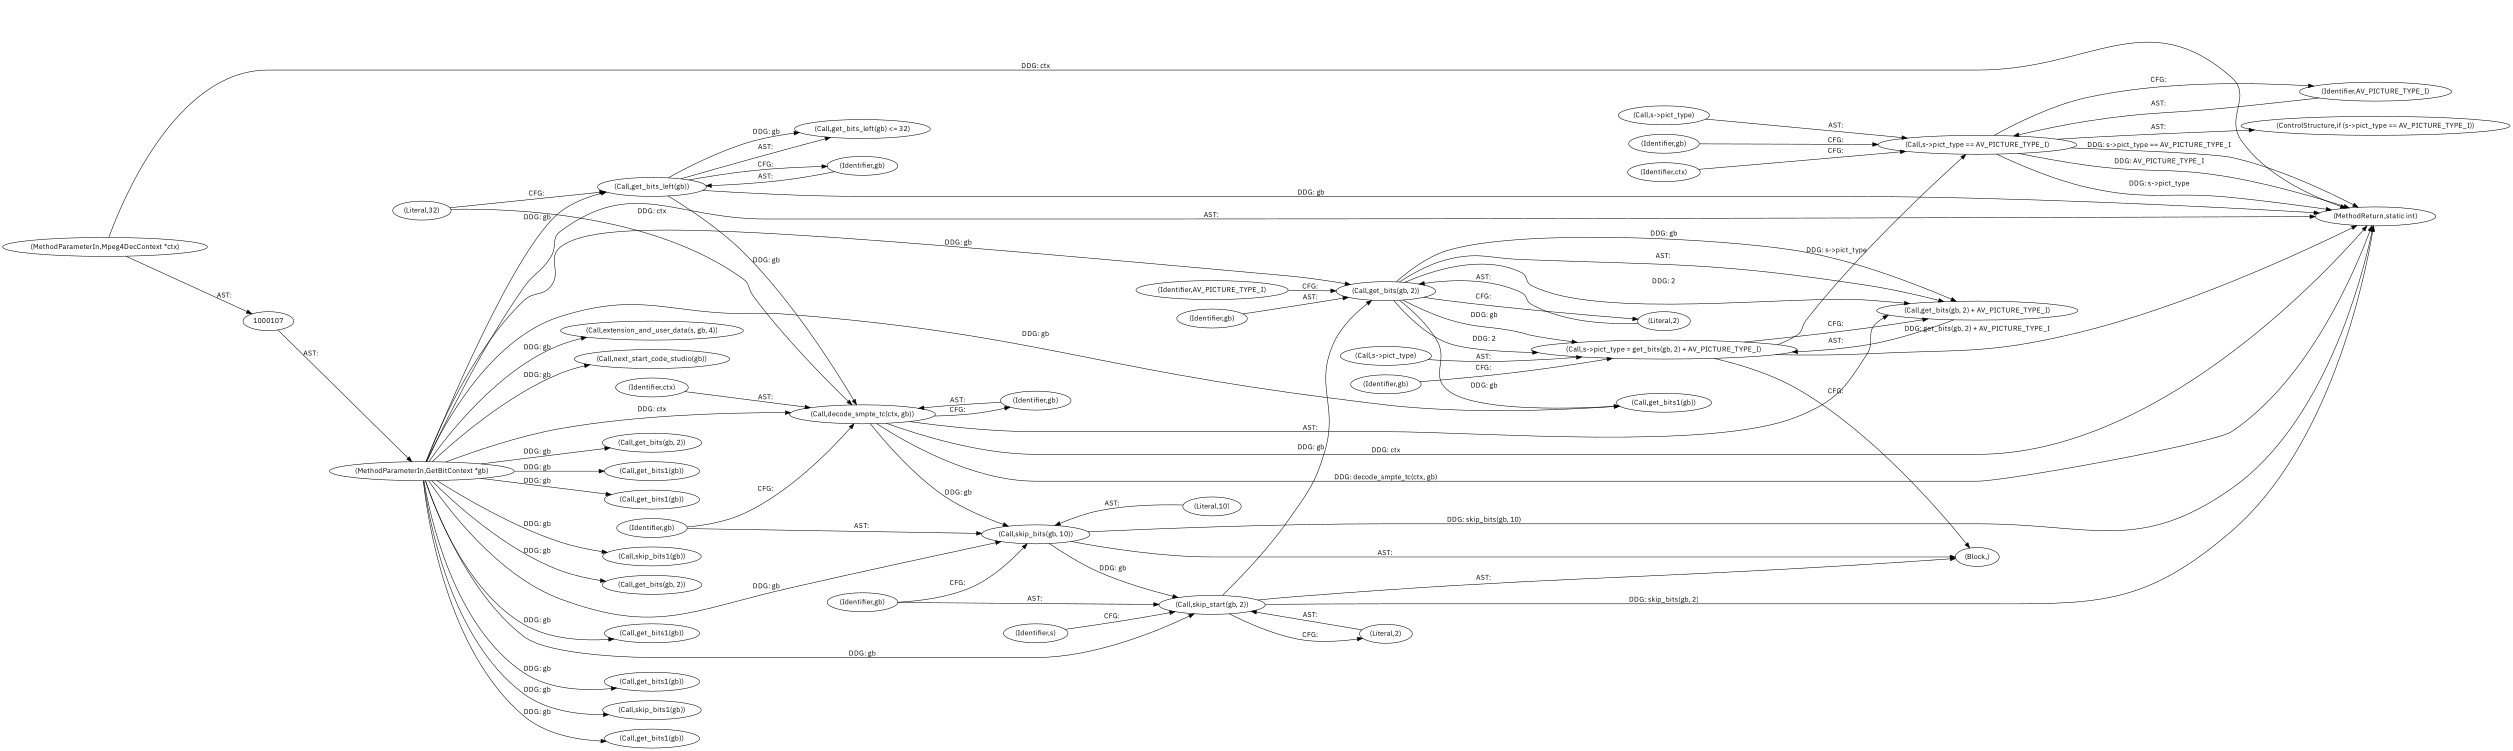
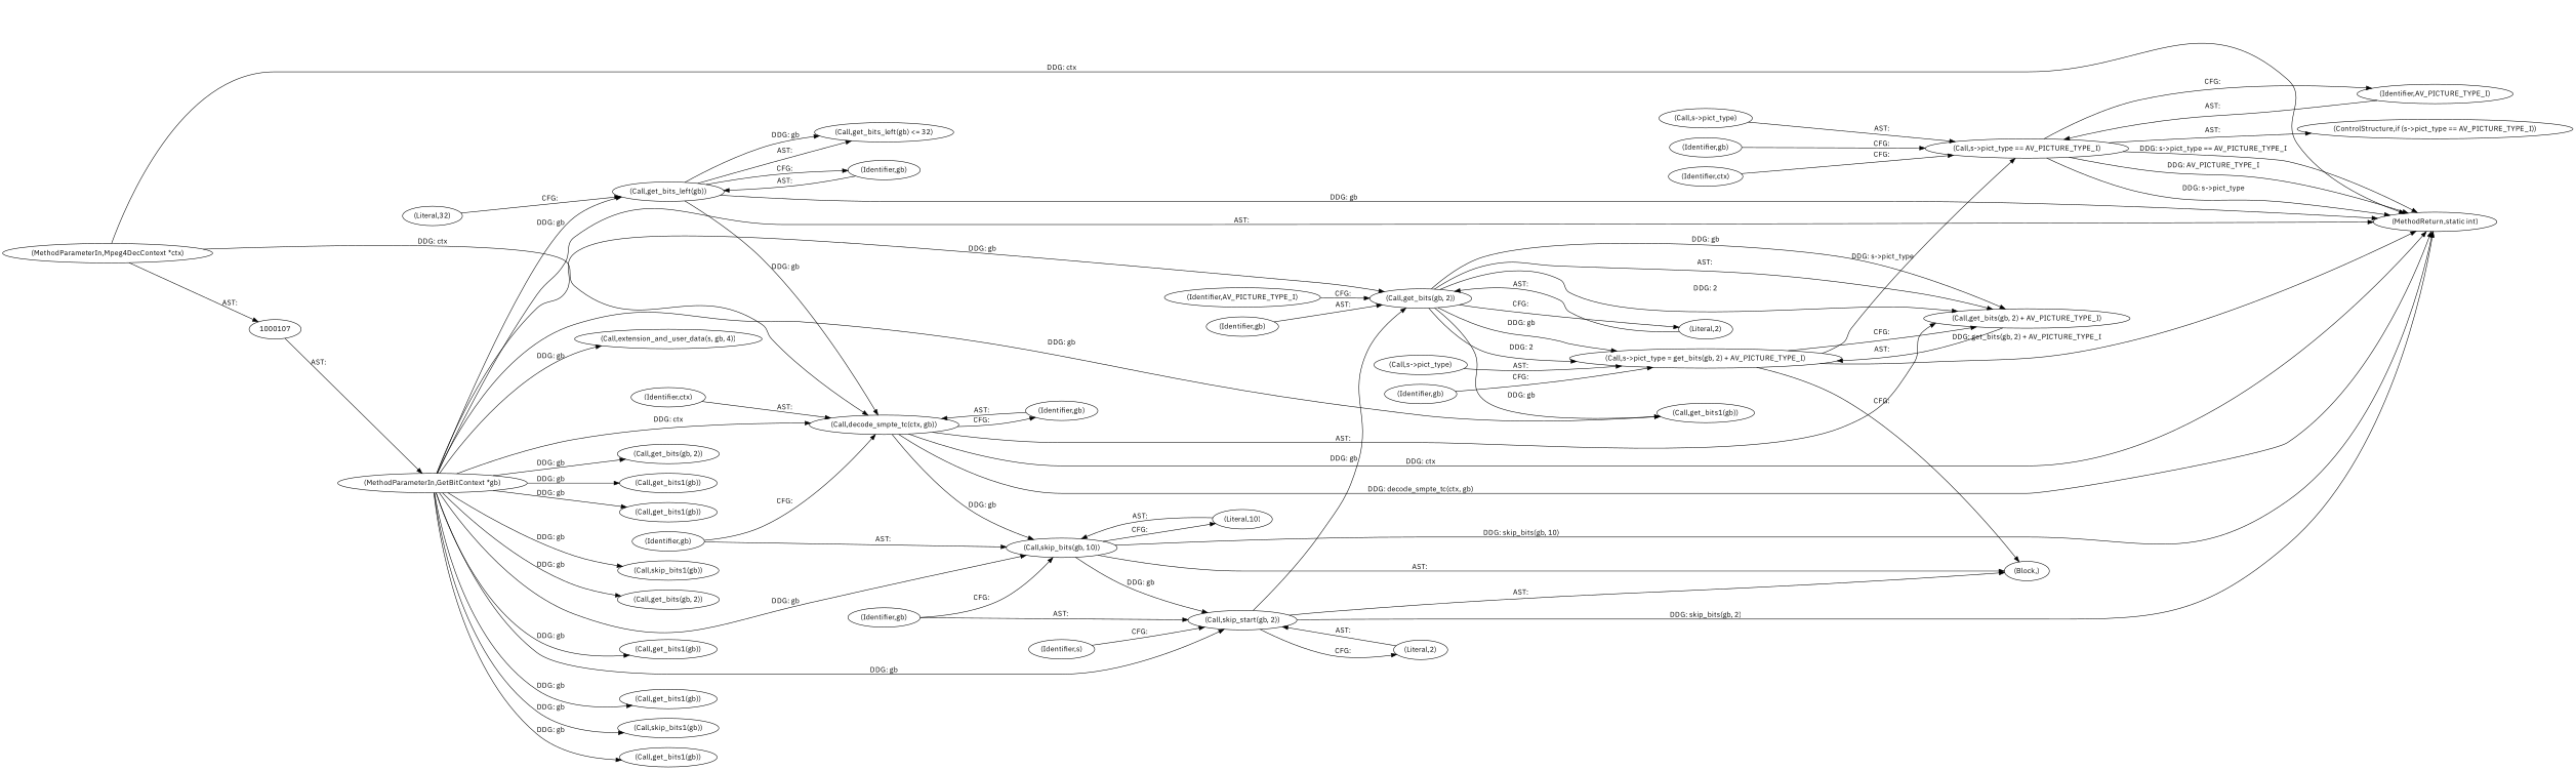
  digraph {
    fontname="IBM Plex Sans"
    rankdir=LR
    node [fontname="IBM Plex Sans"]
    edge [fontname="IBM Plex Sans"]
    n1 [label="(Call,s->pict_type = get_bits(gb, 2) + AV_PICTURE_TYPE_I)"]
    n2 [label="(Call,s->pict_type == AV_PICTURE_TYPE_I)"]
    n3 [label="(Block,)"]
    n4 [label="(MethodReturn,static int)"]
    n5 [label="(Call,get_bits(gb, 2) + AV_PICTURE_TYPE_I)"]
    n6 [label="(ControlStructure,if (s->pict_type == AV_PICTURE_TYPE_I))"]
    n7 [label="(Identifier,AV_PICTURE_TYPE_I)"]
    n8 [label="(Call,get_bits(gb, 2))"]
    n9 [label="(Literal,2)"]
    n10 [label="(Call,get_bits1(gb))"]
    n11 [label="(Call,skip_start(gb, 2))"]
    n12 [label="(Literal,2)"]
    n13 [label="(Call,skip_bits(gb, 10))"]
    n14 [label="(Literal,10)"]
    n15 [label="(Call,decode_smpte_tc(ctx, gb))"]
    n16 [label="(Identifier,gb)"]
    n17 [label="(MethodParameterIn,Mpeg4DecContext *ctx)"]
    1000107
    n19 [label="(MethodParameterIn,GetBitContext *gb)"]
    n20 [label="(Call,get_bits_left(gb))"]
    n21 [label="(Identifier,gb)"]
    n22 [label="(Call,get_bits_left(gb) <= 32)"]
    n23 [label="(Call,get_bits1(gb))"]
    n24 [label="(Call,skip_bits1(gb))"]
    n25 [label="(Call,get_bits1(gb))"]
    n26 [label="(Call,extension_and_user_data(s, gb, 4))"]
-   n27 [label="(Call,next_start_code_studio(gb))"]
    n28 [label="(Call,get_bits(gb, 2))"]
    n29 [label="(Call,get_bits1(gb))"]
    n30 [label="(Call,get_bits1(gb))"]
    n31 [label="(Call,skip_bits1(gb))"]
    n32 [label="(Call,get_bits(gb, 2))"]
    n33 [label="(Call,get_bits1(gb))"]
    n34 [label="(Literal,32)"]
    n35 [label="(Call,s->pict_type)"]
    n36 [label="(Identifier,gb)"]
    n37 [label="(Identifier,gb)"]
    n38 [label="(Identifier,gb)"]
    n39 [label="(Identifier,gb)"]
    n40 [label="(Identifier,s)"]
    n41 [label="(Call,s->pict_type)"]
    n42 [label="(Identifier,gb)"]
    n43 [label="(Identifier,AV_PICTURE_TYPE_I)"]
    n44 [label="(Identifier,ctx)"]
    n45 [label="(Identifier,ctx)"]
    n1 -> n2 [label="DDG: s->pict_type"]
    n1 -> n3 [label="CFG: "]
    n1 -> n4 [label="DDG: get_bits(gb, 2) + AV_PICTURE_TYPE_I"]
    n1 -> n5 [label="CFG: "]
    n2 -> n4 [label="DDG: AV_PICTURE_TYPE_I"]
    n2 -> n4 [label="DDG: s->pict_type"]
    n2 -> n4 [label="DDG: s->pict_type == AV_PICTURE_TYPE_I"]
    n2 -> n6 [label="AST: "]
    n2 -> n7 [label="CFG: "]
    n5 -> n1 [label="AST: "]
    n7 -> n2 [label="AST: "]
    n8 -> n1 [label="DDG: gb"]
    n8 -> n1 [label="DDG: 2"]
    n8 -> n5 [label="AST: "]
    n8 -> n5 [label="DDG: gb"]
    n8 -> n5 [label="DDG: 2"]
    n8 -> n9 [label="CFG: "]
    n8 -> n10 [label="DDG: gb"]
    n9 -> n8 [label="AST: "]
    n11 -> n3 [label="AST: "]
    n11 -> n4 [label="DDG: skip_bits(gb, 2)"]
    n11 -> n8 [label="DDG: gb"]
    n11 -> n12 [label="CFG: "]
    n12 -> n11 [label="AST: "]
    n13 -> n3 [label="AST: "]
    n13 -> n4 [label="DDG: skip_bits(gb, 10)"]
    n13 -> n11 [label="DDG: gb"]
+   n13 -> n14 [label="CFG: "]
    n14 -> n13 [label="AST: "]
    n15 -> n4 [label="DDG: ctx"]
    n15 -> n4 [label="DDG: decode_smpte_tc(ctx, gb)"]
    n15 -> n5 [label="AST: "]
    n15 -> n13 [label="DDG: gb"]
    n15 -> n16 [label="CFG: "]
    n16 -> n15 [label="AST: "]
    n17 -> n4 [label="DDG: ctx"]
-   n34 -> n15 [label="DDG: ctx"]
+   n17 -> n15 [label="DDG: ctx"]
    n17 -> 1000107 [label="AST: "]
    1000107 -> n19 [label="AST: "]
    n19 -> n4 [label="AST: "]
    n19 -> n8 [label="DDG: gb"]
    n19 -> n10 [label="DDG: gb"]
    n19 -> n11 [label="DDG: gb"]
    n19 -> n13 [label="DDG: gb"]
    n19 -> n15 [label="DDG: ctx"]
    n19 -> n20 [label="DDG: gb"]
    n19 -> n23 [label="DDG: gb"]
    n19 -> n24 [label="DDG: gb"]
    n19 -> n25 [label="DDG: gb"]
    n19 -> n26 [label="DDG: gb"]
-   n19 -> n27 [label="DDG: gb"]
    n19 -> n28 [label="DDG: gb"]
    n19 -> n29 [label="DDG: gb"]
    n19 -> n30 [label="DDG: gb"]
    n19 -> n31 [label="DDG: gb"]
    n19 -> n32 [label="DDG: gb"]
    n19 -> n33 [label="DDG: gb"]
    n20 -> n4 [label="DDG: gb"]
    n20 -> n15 [label="DDG: gb"]
    n20 -> n21 [label="CFG: "]
    n20 -> n22 [label="AST: "]
    n20 -> n22 [label="DDG: gb"]
    n21 -> n20 [label="AST: "]
    n34 -> n20 [label="CFG: "]
    n35 -> n2 [label="AST: "]
    n36 -> n2 [label="CFG: "]
    n37 -> n13 [label="AST: "]
    n37 -> n15 [label="CFG: "]
    n38 -> n1 [label="CFG: "]
    n39 -> n11 [label="AST: "]
    n39 -> n13 [label="CFG: "]
    n40 -> n11 [label="CFG: "]
    n41 -> n1 [label="AST: "]
    n42 -> n8 [label="AST: "]
    n43 -> n8 [label="CFG: "]
    n44 -> n2 [label="CFG: "]
    n45 -> n15 [label="AST: "]
  }
